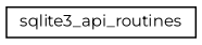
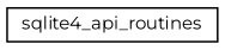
  digraph {
    rankdir=LR
    fontname=Montserrat
-   n1 [color=black fillcolor=white fontname=Montserrat fontsize=10 height=0.2 label=sqlite3_api_routines shape=record style=filled width=0.4]
+   n1 [color=black fillcolor=white fontname=Montserrat fontsize=10 height=0.2 label=sqlite4_api_routines shape=record style=filled width=0.4]
  }
